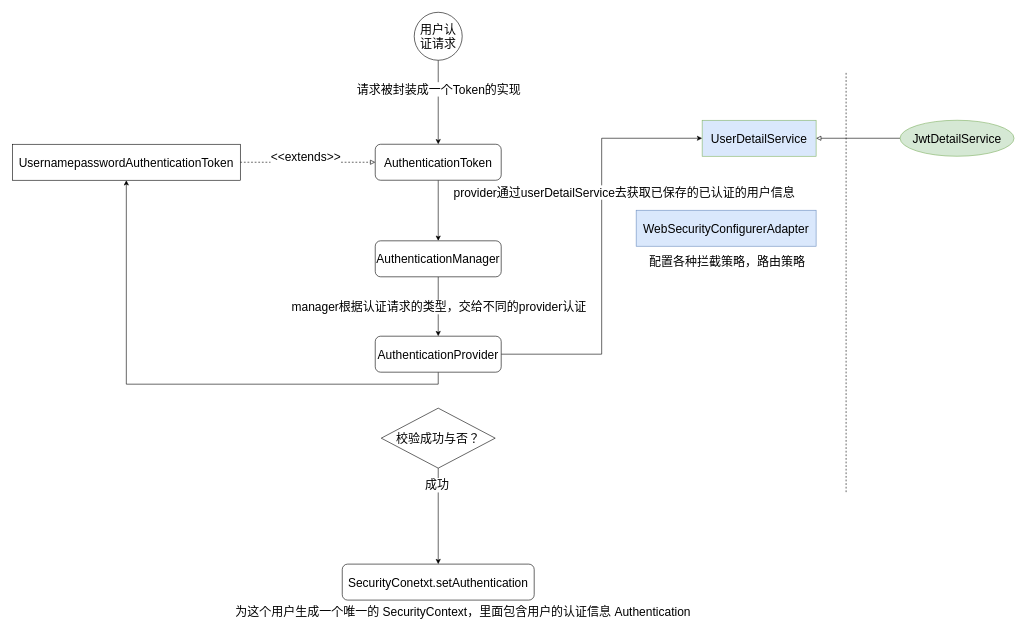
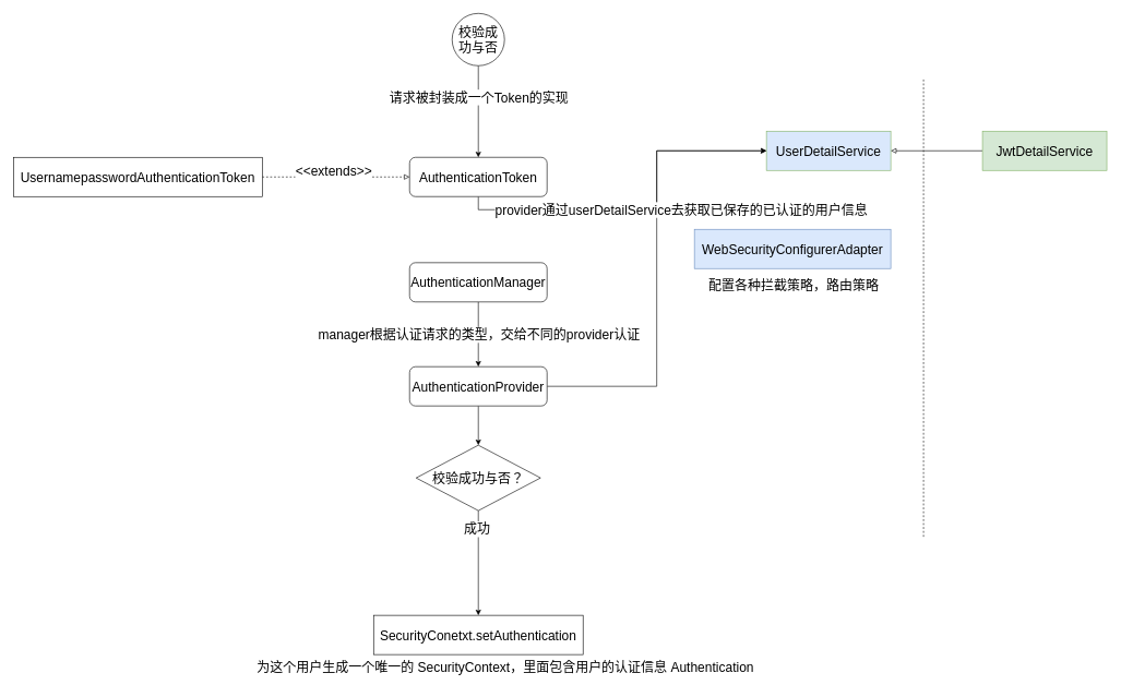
  <mxCell id="0" />
  <mxCell id="1" parent="0" />
  <mxCell id="2" value="UserDetailService" style="rounded=0;whiteSpace=wrap;html=1;fontSize=20;fillColor=#dae8fc;strokeColor=#82b366;" parent="1" vertex="1"><mxGeometry x="1170" y="200" width="190" height="60" as="geometry" /></mxCell>
  <mxCell id="3" style="edgeStyle=orthogonalEdgeStyle;rounded=0;orthogonalLoop=1;jettySize=auto;html=1;exitX=0;exitY=0.5;exitDx=0;exitDy=0;entryX=1;entryY=0.5;entryDx=0;entryDy=0;fontSize=20;endArrow=block;endFill=0;" parent="1" source="4" target="2" edge="1"><mxGeometry relative="1" as="geometry" /></mxCell>
- <mxCell id="4" value="JwtDetailService" style="ellipse;whiteSpace=wrap;html=1;fontSize=20;fillColor=#d5e8d4;strokeColor=#82b366;" parent="1" vertex="1"><mxGeometry x="1500" y="200" width="190" height="60" as="geometry" /></mxCell>
+ <mxCell id="4" value="JwtDetailService" style="rounded=0;whiteSpace=wrap;html=1;fontSize=20;fillColor=#d5e8d4;strokeColor=#82b366;" parent="1" vertex="1"><mxGeometry x="1500" y="200" width="190" height="60" as="geometry" /></mxCell>
  <mxCell id="5" value="" style="endArrow=none;dashed=1;html=1;fontSize=20;" parent="1" edge="1"><mxGeometry width="50" height="50" relative="1" as="geometry"><mxPoint x="1410" y="820" as="sourcePoint" /><mxPoint x="1410" y="120" as="targetPoint" /></mxGeometry></mxCell>
  <mxCell id="6" value="WebSecurityConfigurerAdapter" style="rounded=0;whiteSpace=wrap;html=1;fontSize=20;fillColor=#dae8fc;strokeColor=#6c8ebf;" parent="1" vertex="1"><mxGeometry x="1060" y="350" width="300" height="60" as="geometry" /></mxCell>
  <mxCell id="7" value="配置各种拦截策略，路由策略" style="text;html=1;resizable=0;points=[];autosize=1;align=left;verticalAlign=top;spacingTop=-4;fontSize=20;" parent="1" vertex="1"><mxGeometry x="1080" y="421" width="280" height="20" as="geometry" /></mxCell>
  <mxCell id="8" style="edgeStyle=orthogonalEdgeStyle;rounded=0;orthogonalLoop=1;jettySize=auto;html=1;exitX=0.5;exitY=1;exitDx=0;exitDy=0;entryX=0.5;entryY=0;entryDx=0;entryDy=0;endArrow=classic;endFill=1;fontSize=20;" parent="1" source="10" target="12" edge="1"><mxGeometry relative="1" as="geometry" /></mxCell>
  <mxCell id="9" value="请求被封装成一个Token的实现" style="text;html=1;resizable=0;points=[];align=center;verticalAlign=middle;labelBackgroundColor=#ffffff;fontSize=20;" parent="8" vertex="1" connectable="0"><mxGeometry x="-0.333" relative="1" as="geometry"><mxPoint as="offset" /></mxGeometry></mxCell>
- <mxCell id="10" value="用户认证请求" style="ellipse;whiteSpace=wrap;html=1;aspect=fixed;fontSize=20;" parent="1" vertex="1"><mxGeometry x="690" y="20" width="80" height="80" as="geometry" /></mxCell>
- <mxCell id="11" style="edgeStyle=orthogonalEdgeStyle;rounded=0;orthogonalLoop=1;jettySize=auto;html=1;exitX=0.5;exitY=1;exitDx=0;exitDy=0;endArrow=classic;endFill=1;fontSize=20;" parent="1" source="12" target="15" edge="1"><mxGeometry relative="1" as="geometry" /></mxCell>
+ <mxCell id="10" value="校验成功与否" style="ellipse;whiteSpace=wrap;html=1;aspect=fixed;fontSize=20;" parent="1" vertex="1"><mxGeometry x="690" y="20" width="80" height="80" as="geometry" /></mxCell>
+ <mxCell id="11" style="edgeStyle=orthogonalEdgeStyle;rounded=0;orthogonalLoop=1;jettySize=auto;html=1;exitX=0.5;exitY=1;exitDx=0;exitDy=0;endArrow=classic;endFill=1;fontSize=20;" parent="1" source="12" target="2" edge="1"><mxGeometry relative="1" as="geometry" /></mxCell>
  <mxCell id="12" value="AuthenticationToken" style="rounded=1;whiteSpace=wrap;html=1;fontSize=20;" parent="1" vertex="1"><mxGeometry x="625" y="240" width="210" height="60" as="geometry" /></mxCell>
  <mxCell id="13" style="edgeStyle=orthogonalEdgeStyle;rounded=0;orthogonalLoop=1;jettySize=auto;html=1;exitX=0.5;exitY=1;exitDx=0;exitDy=0;entryX=0.5;entryY=0;entryDx=0;entryDy=0;endArrow=classic;endFill=1;fontSize=20;" parent="1" source="15" target="19" edge="1"><mxGeometry relative="1" as="geometry" /></mxCell>
  <mxCell id="14" value="manager根据认证请求的类型，交给不同的provider认证" style="text;html=1;resizable=0;points=[];align=center;verticalAlign=middle;labelBackgroundColor=#ffffff;fontSize=20;" parent="13" vertex="1" connectable="0"><mxGeometry x="-0.232" y="4" relative="1" as="geometry"><mxPoint x="-4" y="11" as="offset" /></mxGeometry></mxCell>
  <mxCell id="15" value="AuthenticationManager" style="rounded=1;whiteSpace=wrap;html=1;fontSize=20;" parent="1" vertex="1"><mxGeometry x="625" y="401" width="210" height="60" as="geometry" /></mxCell>
- <mxCell id="16" style="edgeStyle=orthogonalEdgeStyle;rounded=0;orthogonalLoop=1;jettySize=auto;html=1;exitX=0.5;exitY=1;exitDx=0;exitDy=0;endArrow=classic;endFill=1;fontSize=20;" parent="1" source="19" target="26" edge="1"><mxGeometry relative="1" as="geometry" /></mxCell>
+ <mxCell id="16" style="edgeStyle=orthogonalEdgeStyle;rounded=0;orthogonalLoop=1;jettySize=auto;html=1;exitX=0.5;exitY=1;exitDx=0;exitDy=0;entryX=0.5;entryY=0;entryDx=0;entryDy=0;endArrow=classic;endFill=1;fontSize=20;" parent="1" source="19" target="22" edge="1"><mxGeometry relative="1" as="geometry" /></mxCell>
  <mxCell id="17" style="edgeStyle=orthogonalEdgeStyle;rounded=0;orthogonalLoop=1;jettySize=auto;html=1;exitX=1;exitY=0.5;exitDx=0;exitDy=0;entryX=0;entryY=0.5;entryDx=0;entryDy=0;endArrow=classic;endFill=1;fontSize=20;" parent="1" source="19" target="2" edge="1"><mxGeometry relative="1" as="geometry" /></mxCell>
  <mxCell id="18" value="provider通过userDetailService去获取已保存的已认证的用户信息" style="text;html=1;resizable=0;points=[];align=center;verticalAlign=middle;labelBackgroundColor=#ffffff;fontSize=20;" parent="17" vertex="1" connectable="0"><mxGeometry x="0.306" y="-1" relative="1" as="geometry"><mxPoint x="36" y="16" as="offset" /></mxGeometry></mxCell>
  <mxCell id="19" value="AuthenticationProvider" style="rounded=1;whiteSpace=wrap;html=1;fontSize=20;" parent="1" vertex="1"><mxGeometry x="625" y="560" width="210" height="60" as="geometry" /></mxCell>
  <mxCell id="20" style="edgeStyle=orthogonalEdgeStyle;rounded=0;orthogonalLoop=1;jettySize=auto;html=1;exitX=0.5;exitY=1;exitDx=0;exitDy=0;entryX=0.5;entryY=0;entryDx=0;entryDy=0;endArrow=classic;endFill=1;fontSize=20;" parent="1" source="22" target="23" edge="1"><mxGeometry relative="1" as="geometry" /></mxCell>
  <mxCell id="21" value="成功" style="text;html=1;resizable=0;points=[];align=center;verticalAlign=middle;labelBackgroundColor=#ffffff;fontSize=20;" parent="20" vertex="1" connectable="0"><mxGeometry x="-0.661" y="-3" relative="1" as="geometry"><mxPoint as="offset" /></mxGeometry></mxCell>
  <mxCell id="22" value="校验成功与否？" style="rhombus;whiteSpace=wrap;html=1;fontSize=20;" parent="1" vertex="1"><mxGeometry x="635" y="680" width="190" height="100" as="geometry" /></mxCell>
- <mxCell id="23" value="&lt;span&gt;SecurityConetxt.setAuthentication&lt;/span&gt;" style="whiteSpace=wrap;html=1;fontSize=20;rounded=1;" parent="1" vertex="1"><mxGeometry x="570" y="940" width="320" height="60" as="geometry" /></mxCell>
+ <mxCell id="23" value="&lt;span&gt;SecurityConetxt.setAuthentication&lt;/span&gt;" style="rounded=0;whiteSpace=wrap;html=1;fontSize=20;" parent="1" vertex="1"><mxGeometry x="570" y="940" width="320" height="60" as="geometry" /></mxCell>
  <mxCell id="24" style="edgeStyle=orthogonalEdgeStyle;rounded=0;orthogonalLoop=1;jettySize=auto;html=1;exitX=1;exitY=0.5;exitDx=0;exitDy=0;entryX=0;entryY=0.5;entryDx=0;entryDy=0;endArrow=block;endFill=0;fontSize=20;dashed=1;" parent="1" source="26" target="12" edge="1"><mxGeometry relative="1" as="geometry" /></mxCell>
  <mxCell id="25" value="&amp;lt;&amp;lt;extends&amp;gt;&amp;gt;" style="text;html=1;resizable=0;points=[];align=center;verticalAlign=middle;labelBackgroundColor=#ffffff;fontSize=20;" parent="24" vertex="1" connectable="0"><mxGeometry x="-0.18" y="-1" relative="1" as="geometry"><mxPoint x="16" y="-11" as="offset" /></mxGeometry></mxCell>
  <mxCell id="26" value="UsernamepasswordAuthenticationToken" style="rounded=0;whiteSpace=wrap;html=1;fontSize=20;" parent="1" vertex="1"><mxGeometry x="20" y="240" width="380" height="60" as="geometry" /></mxCell>
  <mxCell id="27" value="为这个用户生成一个唯一的 SecurityContext，里面包含用户的认证信息 Authentication" style="text;html=1;resizable=0;points=[];autosize=1;align=left;verticalAlign=top;spacingTop=-4;fontSize=20;" parent="1" vertex="1"><mxGeometry x="390" y="1005" width="770" height="20" as="geometry" /></mxCell>
